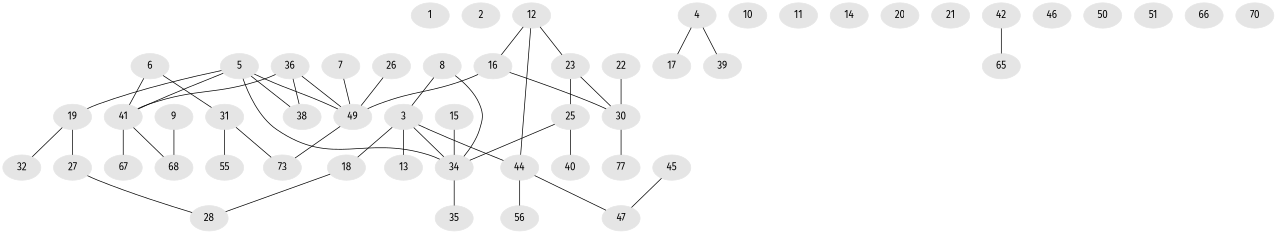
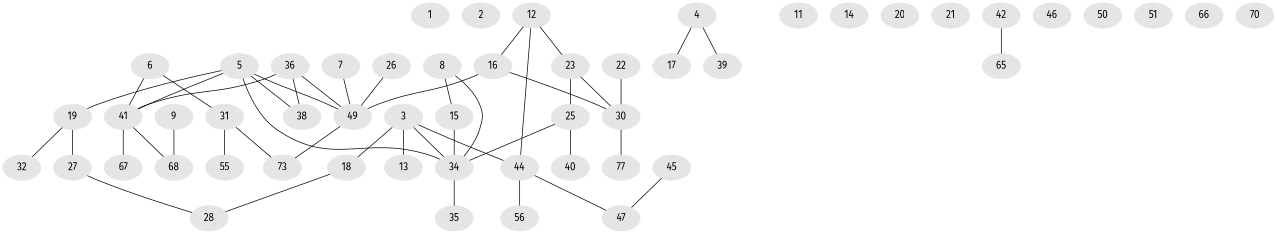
  graph {
    fontname="Fira Sans"
    node [color=gray90 fontname="Fira Sans" style=filled]
    edge [fontname="Fira Sans"]
    1
    2
    3 [super="+62"]
    13
    18
    44 [super="+71"]
    34 [super="+60"]
    15 [super="+29"]
    28 [super="+37"]
    47 [super="+54"]
    56
    4 [super="+74"]
    17
    39
    5 [super="+69"]
    19 [super="+75"]
    38
    41 [super="+52"]
    49 [super="+76"]
    27
    32
    35
    68
    67
    73
    6 [super="+24"]
    31 [super="+57"]
    55
    7 [super="+33"]
    8
    9
-   10
    11
    12 [super="+63"]
    16
    23 [super="+61"]
    30 [super="+59"]
    25
    14
    77
    20 [super="+48"]
    21
    22
    40 [super="+64"]
    26 [super="+72"]
    36 [super="+53"]
    42 [super="+43"]
    65
    45 [super="+58"]
    46
    50
    51
    66
    70
    3 -- 13
    3 -- 18
    3 -- 44
    3 -- 34
    18 -- 28
    44 -- 47
    44 -- 56
    34 -- 35
    15 -- 34
    4 -- 17
    4 -- 39
    5 -- 34
    5 -- 19
    5 -- 38
    5 -- 41
    5 -- 49
    19 -- 27
    19 -- 32
    41 -- 68
    41 -- 67
    49 -- 73
    27 -- 28
    6 -- 41
    6 -- 31
    31 -- 73
    31 -- 55
    7 -- 49
    8 -- 34
-   8 -- 3
+   8 -- 15
    9 -- 68
    12 -- 44
    12 -- 16
    12 -- 23
    16 -- 49
    16 -- 30
    23 -- 30
    23 -- 25
    30 -- 77
    25 -- 34
    25 -- 40
    22 -- 30
    26 -- 49
    36 -- 38
    36 -- 41
    36 -- 49
    42 -- 65
    45 -- 47
  }
